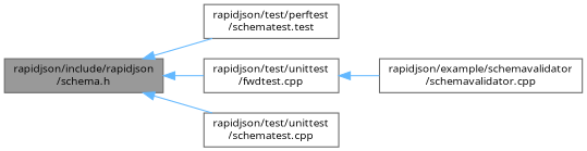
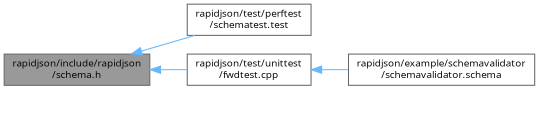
  digraph {
    fontname="Open Sans"
    rankdir=LR
    node [color=grey40 fillcolor=white fontname="Open Sans" fontsize=10 shape=box style=filled]
    edge [color=steelblue1 dir=back fontname="Open Sans" fontsize=10 labelfontname=Helvetica labelfontsize=10 style=solid]
    n1 [color=gray40 fillcolor=grey60 fontcolor=black height=0.2 label="rapidjson/include/rapidjson\l/schema.h" width=0.4]
    n2 [height=0.2 label="rapidjson/test/perftest\l/schematest.test" width=0.4]
    n3 [height=0.2 label="rapidjson/test/unittest\l/fwdtest.cpp" width=0.4]
-   n4 [height=0.2 label="rapidjson/test/unittest\l/schematest.cpp" width=0.4]
-   n5 [height=0.2 label="rapidjson/example/schemavalidator\l/schemavalidator.cpp" width=0.4]
+   n5 [height=0.2 label="rapidjson/example/schemavalidator\l/schemavalidator.schema" width=0.4]
    n1 -> n2
    n1 -> n3
-   n1 -> n4
    n3 -> n5
  }
